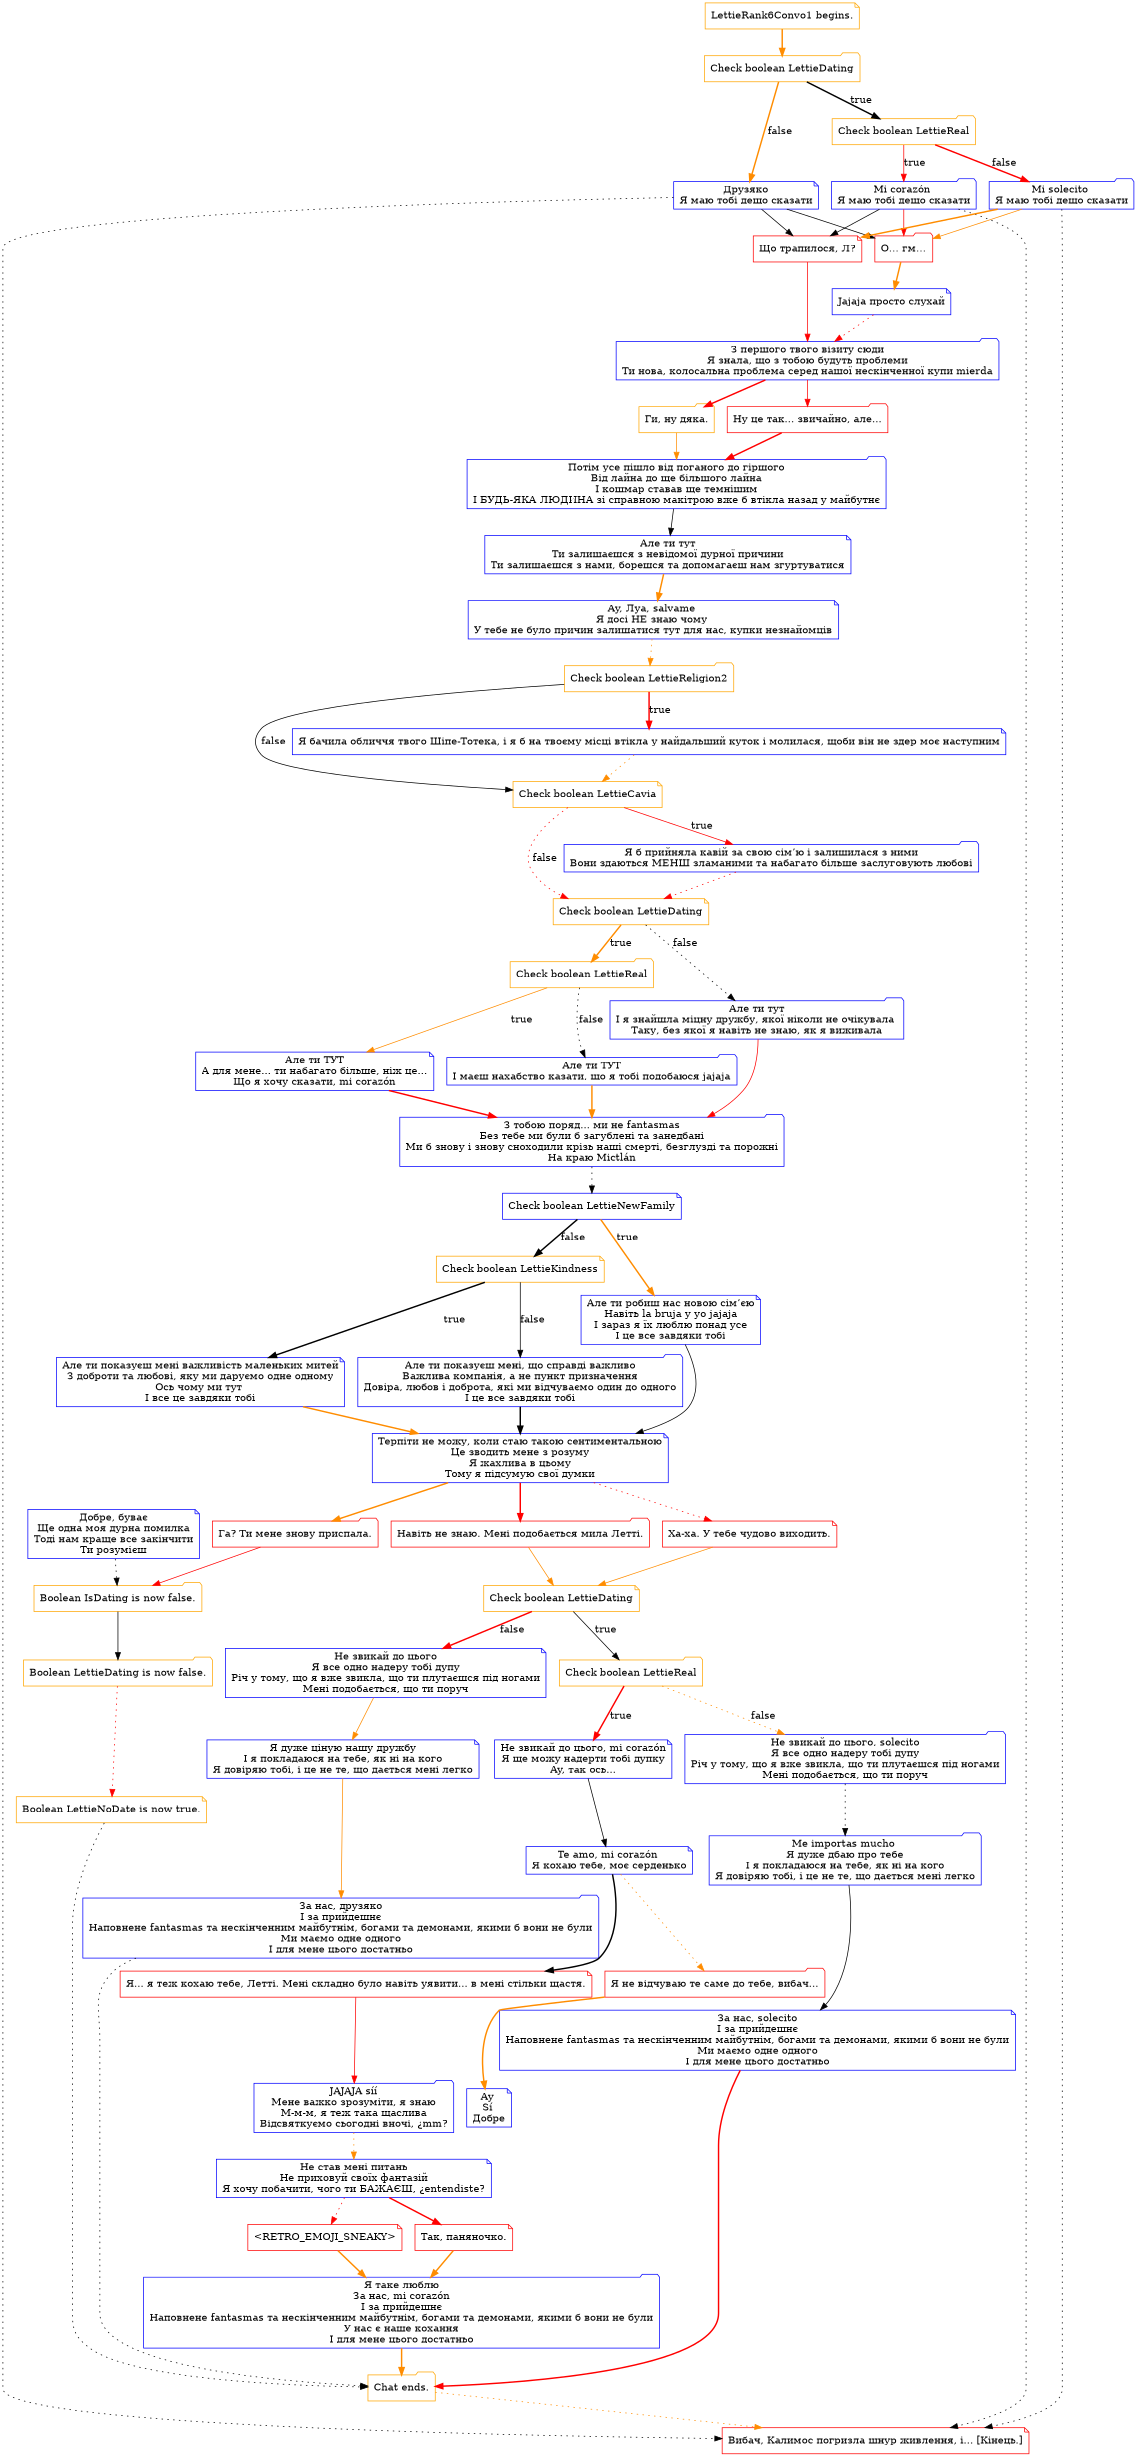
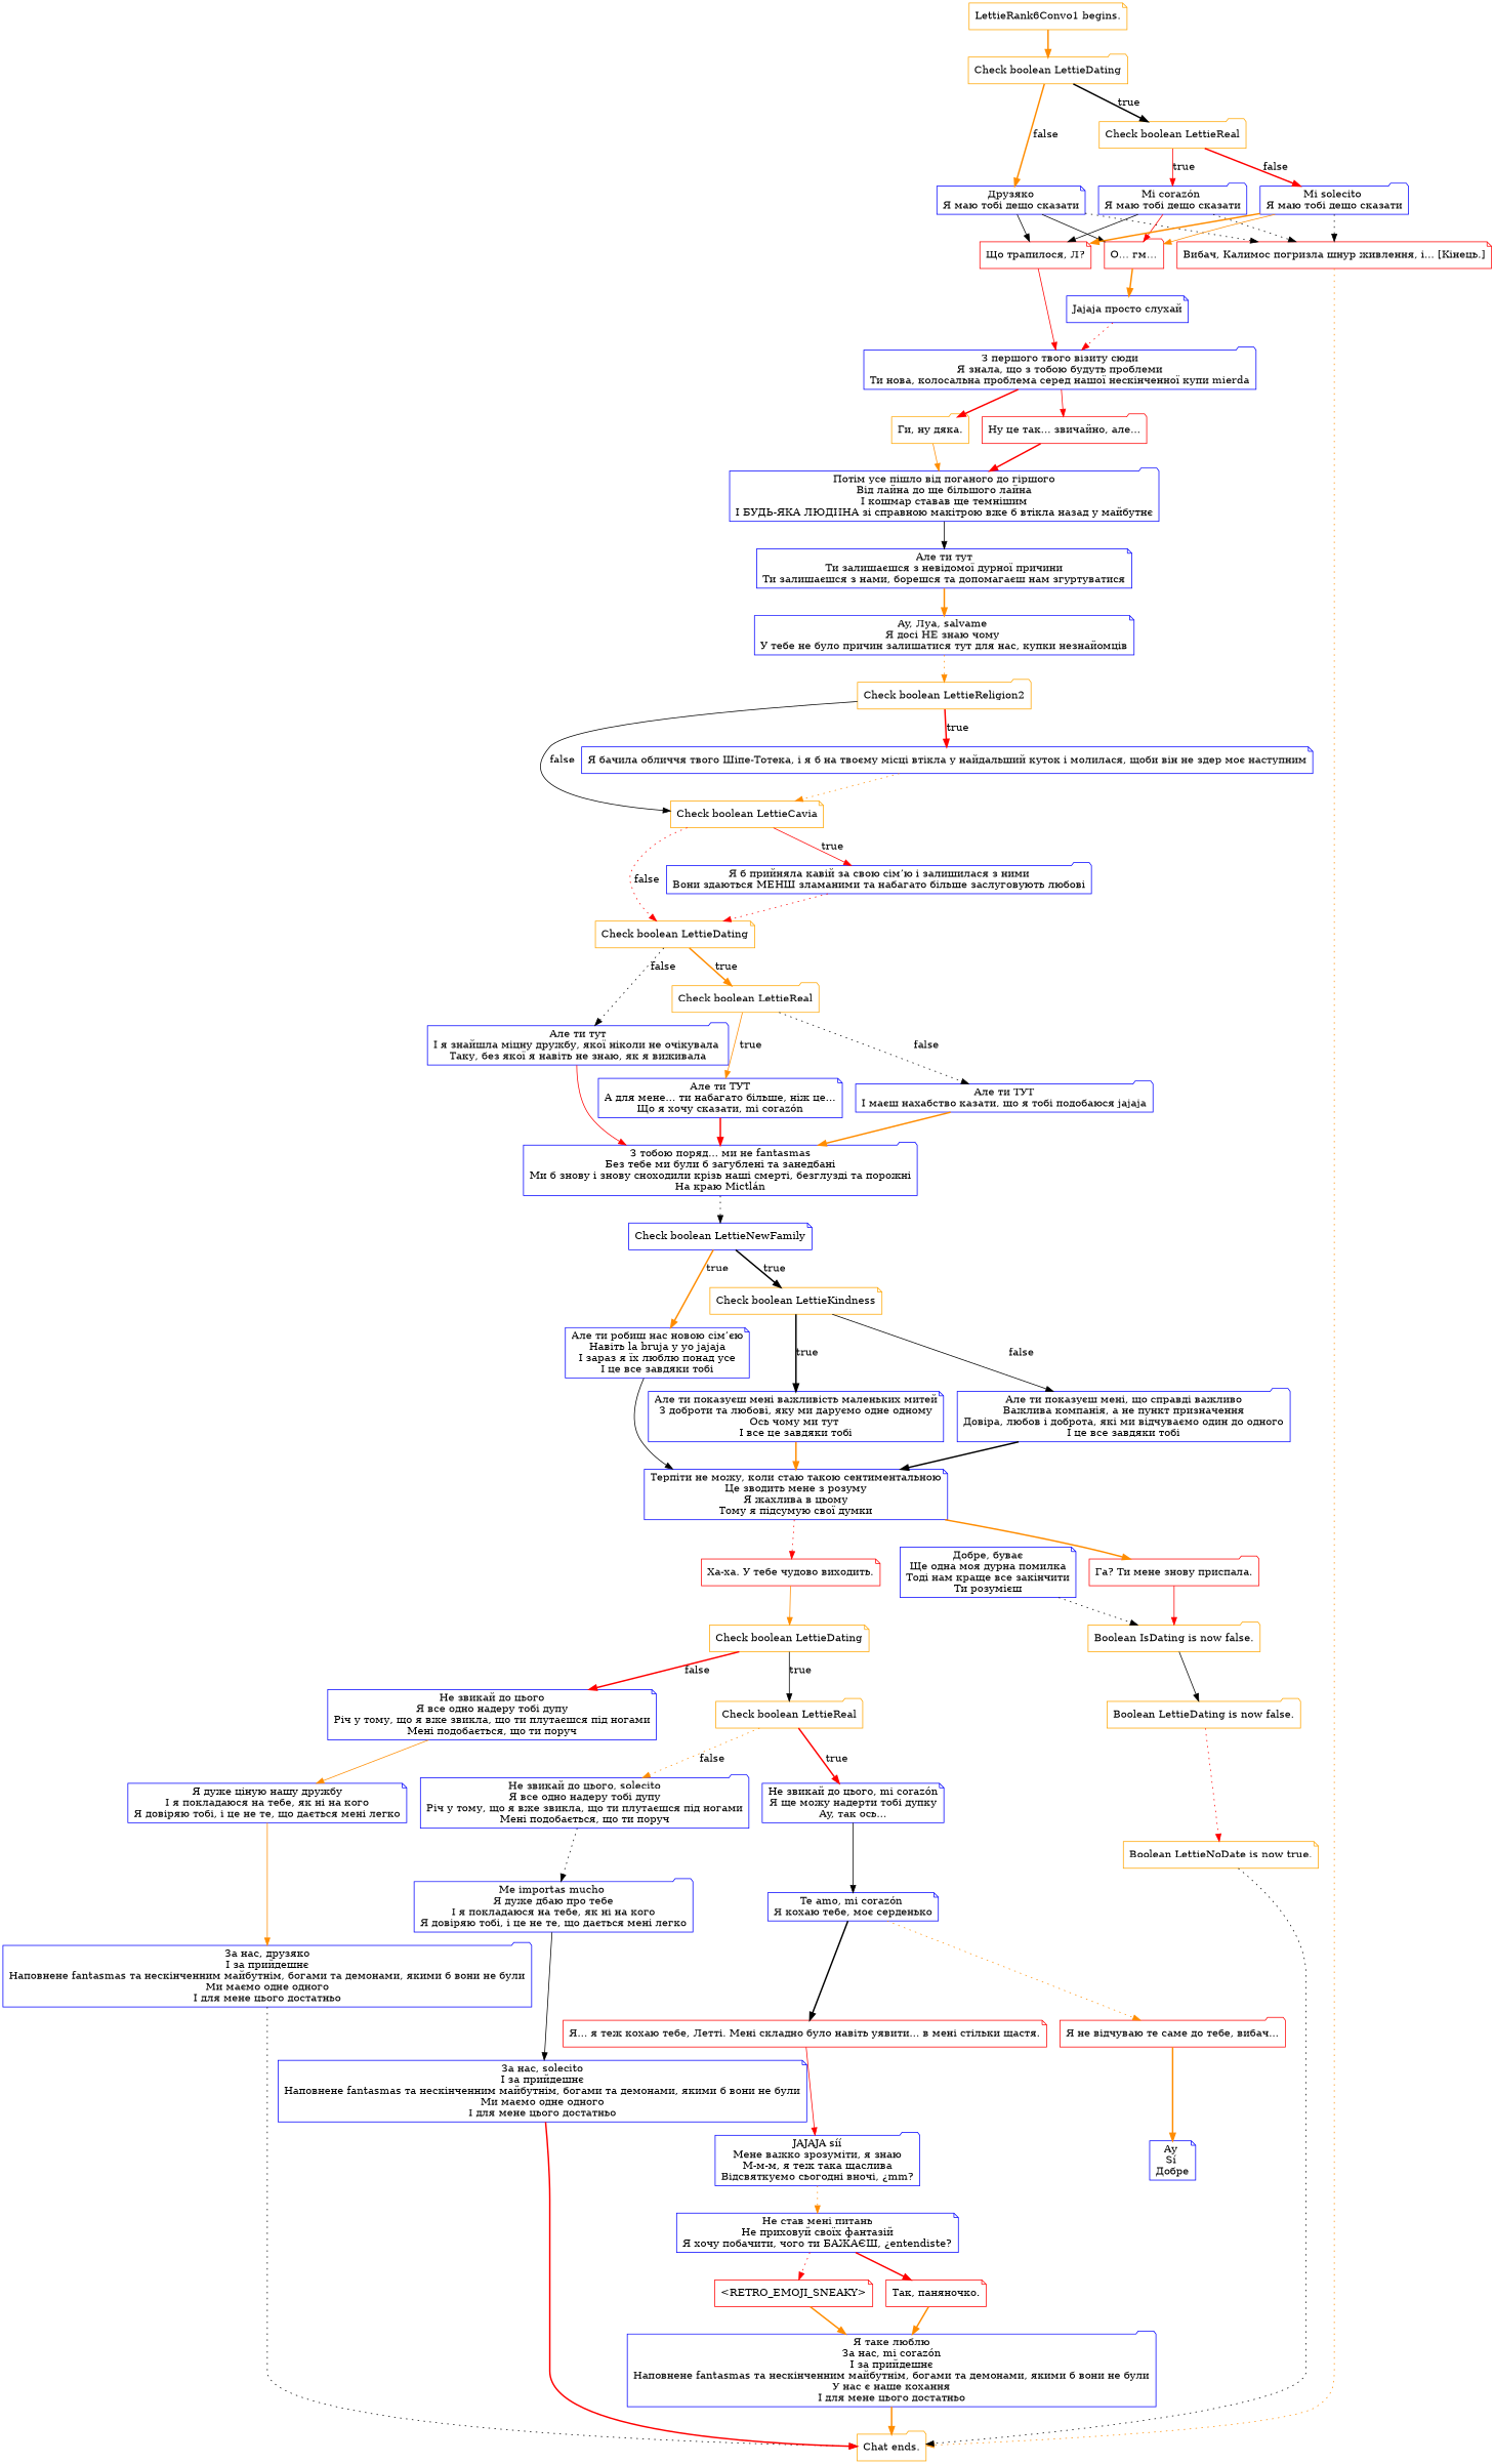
  digraph {
    node [color=blue shape=note]
    edge [color=darkorange style=bold]
    "LettieRank6Convo1 begins." [color=orange]
    n2 [color=orange label="Check boolean LettieDating" shape=folder]
    n3 [color=orange label="Check boolean LettieReal" shape=folder]
    n4 [label="Друзяко\nЯ маю тобі дещо сказати"]
    n5 [label="Mi corazón \nЯ маю тобі дещо сказати" shape=folder]
    n6 [label="Mi solecito \nЯ маю тобі дещо сказати" shape=folder]
    n7 [color=red label="Що трапилося, Л?"]
    n8 [color=red label="О… гм…" shape=folder]
    n9 [color=red label="Вибач, Калимос погризла шнур живлення, і... [Кінець.]"]
    n10 [label="З першого твого візиту сюди\nЯ знала, що з тобою будуть проблеми\nТи нова, колосальна проблема серед нашої нескінченної купи mierda" shape=folder]
    n11 [label="Jajaja просто слухай"]
    "Chat ends." [color=orange shape=folder]
    n13 [color=orange label="Ги, ну дяка." shape=folder]
    n14 [color=red label="Ну це так... звичайно, але..." shape=folder]
    n15 [label="Потім усе пішло від поганого до гіршого\nВід лайна до ще більшого лайна\nІ кошмар ставав ще темнішим\nІ БУДЬ-ЯКА ЛЮДИНА зі справною макітрою вже б втікла назад у майбутнє" shape=folder]
    n16 [label="Але ти тут\nТи залишаєшся з невідомої дурної причини\nТи залишаєшся з нами, борешся та допомагаєш нам згуртуватися"]
    n17 [label="Ay, Луа, salvame \nЯ досі НЕ знаю чому \nУ тебе не було причин залишатися тут для нас, купки незнайомців"]
    n18 [color=orange label="Check boolean LettieReligion2" shape=folder]
    n19 [label="Я бачила обличчя твого Шіпе-Тотека, і я б на твоєму місці втікла у найдальший куток і молилася, щоби він не здер моє наступним"]
    n20 [color=orange label="Check boolean LettieCavia"]
    n21 [label="Я б прийняла кавій за свою сім’ю і залишилася з ними\nВони здаються МЕНШ зламаними та набагато більше заслуговують любові" shape=folder]
    n22 [color=orange label="Check boolean LettieDating"]
    n23 [color=orange label="Check boolean LettieReal" shape=folder]
    n24 [label="Але ти тут\nІ я знайшла міцну дружбу, якої ніколи не очікувала \nТаку, без якої я навіть не знаю, як я виживала" shape=folder]
    n25 [label="Але ти ТУТ\nА для мене... ти набагато більше, ніж це...\nЩо я хочу сказати, mi corazón"]
    n26 [label="Але ти ТУТ\nІ маєш нахабство казати, що я тобі подобаюся jajaja" shape=folder]
    n27 [label="З тобою поряд... ми не fantasmas\nБез тебе ми були б загублені та занедбані\nМи б знову і знову сноходили крізь наші смерті, безглузді та порожні\nНа краю Mictlán" shape=folder]
    n28 [label="Check boolean LettieNewFamily"]
    n29 [label="Але ти робиш нас новою сім’єю\nНавіть la bruja y yo jajaja\nІ зараз я їх люблю понад усе\nІ це все завдяки тобі"]
    n30 [color=orange label="Check boolean LettieKindness"]
    n31 [label="Терпіти не можу, коли стаю такою сентиментальною\nЦе зводить мене з розуму\nЯ жахлива в цьому\nТому я підсумую свої думки"]
    n32 [label="Але ти показуєш мені важливість маленьких митей\nЗ доброти та любові, яку ми даруємо одне одному\nОсь чому ми тут \nІ все це завдяки тобі"]
    n33 [label="Але ти показуєш мені, що справді важливо\nВажлива компанія, а не пункт призначення\nДовіра, любов і доброта, які ми відчуваємо один до одного\nІ це все завдяки тобі" shape=folder]
    n34 [color=red label="Ха-ха. У тебе чудово виходить."]
-   n35 [color=red label="Навіть не знаю. Мені подобається мила Летті." shape=folder]
    n36 [color=red label="Га? Ти мене знову приспала." shape=folder]
    n37 [color=orange label="Check boolean LettieDating"]
    n38 [color=orange label="Boolean IsDating is now false." shape=folder]
    n39 [color=orange label="Check boolean LettieReal" shape=folder]
    n40 [label="Не звикай до цього\nЯ все одно надеру тобі дупу\nРіч у тому, що я вже звикла, що ти плутаєшся під ногами\nМені подобається, що ти поруч"]
    n41 [color=orange label="Boolean LettieDating is now false." shape=folder]
    n42 [label="Не звикай до цього, mi corazón\nЯ ще можу надерти тобі дупку\nAy, так ось..."]
    n43 [label="Не звикай до цього, solecito\nЯ все одно надеру тобі дупу\nРіч у тому, що я вже звикла, що ти плутаєшся під ногами\nМені подобається, що ти поруч" shape=folder]
    n44 [label="Я дуже ціную нашу дружбу\nІ я покладаюся на тебе, як ні на кого\nЯ довіряю тобі, і це не те, що дається мені легко"]
    n45 [color=orange label="Boolean LettieNoDate is now true."]
    n46 [label="Te amo, mi corazón \nЯ кохаю тебе, моє серденько"]
    n47 [label="Me importas mucho \nЯ дуже дбаю про тебе\nІ я покладаюся на тебе, як ні на кого\nЯ довіряю тобі, і це не те, що дається мені легко" shape=folder]
    n48 [label="За нас, друзяко\nІ за прийдешнє\nНаповнене fantasmas та нескінченним майбутнім, богами та демонами, якими б вони не були\nМи маємо одне одного\nІ для мене цього достатньо" shape=folder]
    n49 [color=red label="Я не відчуваю те саме до тебе, вибач..." shape=folder]
    n50 [color=red label="Я... я теж кохаю тебе, Летті. Мені складно було навіть уявити... в мені стільки щастя."]
    n51 [label="За нас, solecito\nІ за прийдешнє\nНаповнене fantasmas та нескінченним майбутнім, богами та демонами, якими б вони не були\nМи маємо одне одного\nІ для мене цього достатньо"]
    n52 [label="Ay \nSí \nДобре"]
    n53 [label="JAJAJA síí\nМене важко зрозуміти, я знаю\nМ-м-м, я теж така щаслива\nВідсвяткуємо сьогодні вночі, ¿mm?" shape=folder]
    n54 [label="Не став мені питань\nНе приховуй своїх фантазій\nЯ хочу побачити, чого ти БАЖАЄШ, ¿entendiste?"]
    n55 [color=red label="Так, паняночко."]
    n56 [color=red label="<RETRO_EMOJI_SNEAKY>"]
    n57 [label="Добре, буває\nЩе одна моя дурна помилка\nТоді нам краще все закінчити\nТи розумієш"]
    n58 [label="Я таке люблю\nЗа нас, mi corazón\nІ за прийдешнє\nНаповнене fantasmas та нескінченним майбутнім, богами та демонами, якими б вони не були\nУ нас є наше кохання\nІ для мене цього достатньо" shape=folder]
    "LettieRank6Convo1 begins." -> n2
    n2 -> n3 [color=black label=true]
    n2 -> n4 [label=false]
    n3 -> n5 [color=red label=true style=solid]
    n3 -> n6 [color=red label=false]
    n4 -> n7 [color=black style=solid]
    n4 -> n8 [color=black style=solid]
    n4 -> n9 [color=black style=dotted]
    n5 -> n7 [color=black style=solid]
    n5 -> n8 [color=red style=solid]
    n5 -> n9 [color=black style=dotted]
    n6 -> n7
    n6 -> n8 [style=solid]
    n6 -> n9 [color=black style=dotted]
    n7 -> n10 [color=red style=solid]
    n8 -> n11
-   "Chat ends." -> n9 [style=dotted]
+   n9 -> "Chat ends." [style=dotted]
    n10 -> n13 [color=red]
    n10 -> n14 [color=red style=solid]
    n11 -> n10 [color=red style=dotted]
    n13 -> n15 [style=solid]
    n14 -> n15 [color=red]
    n15 -> n16 [color=black style=solid]
    n16 -> n17
    n17 -> n18 [style=dotted]
    n18 -> n19 [color=red label=true]
    n18 -> n20 [color=black label=false style=solid]
    n19 -> n20 [style=dotted]
    n20 -> n21 [color=red label=true style=solid]
    n20 -> n22 [color=red label=false style=dotted]
    n21 -> n22 [color=red style=dotted]
    n22 -> n23 [label=true]
    n22 -> n24 [color=black label=false style=dotted]
    n23 -> n25 [label=true style=solid]
    n23 -> n26 [color=black label=false style=dotted]
    n24 -> n27 [color=red style=solid]
    n25 -> n27 [color=red]
    n26 -> n27
    n27 -> n28 [color=black style=dotted]
    n28 -> n29 [label=true]
-   n28 -> n30 [color=black label=false]
+   n28 -> n30 [color=black label=true]
    n29 -> n31 [color=black style=solid]
    n30 -> n32 [color=black label=true]
    n30 -> n33 [color=black label=false style=solid]
    n31 -> n34 [color=red style=dotted]
-   n31 -> n35 [color=red]
    n31 -> n36
    n32 -> n31
    n33 -> n31 [color=black]
    n34 -> n37 [style=solid]
-   n35 -> n37 [style=solid]
    n36 -> n38 [color=red style=solid]
    n37 -> n39 [color=black label=true style=solid]
    n37 -> n40 [color=red label=false]
    n38 -> n41 [color=black style=solid]
    n39 -> n42 [color=red label=true]
    n39 -> n43 [label=false style=dotted]
    n40 -> n44 [style=solid]
    n41 -> n45 [color=red style=dotted]
    n42 -> n46 [color=black style=solid]
    n43 -> n47 [color=black style=dotted]
    n44 -> n48 [style=solid]
    n45 -> "Chat ends." [color=black style=dotted]
    n46 -> n49 [style=dotted]
    n46 -> n50 [color=black]
    n47 -> n51 [color=black style=solid]
    n48 -> "Chat ends." [color=black style=dotted]
    n49 -> n52
    n50 -> n53 [color=red style=solid]
    n51 -> "Chat ends." [color=red]
    n53 -> n54 [style=dotted]
    n54 -> n55 [color=red]
    n54 -> n56 [color=red style=dotted]
    n55 -> n58
    n56 -> n58
    n57 -> n38 [color=black style=dotted]
    n58 -> "Chat ends."
  }
